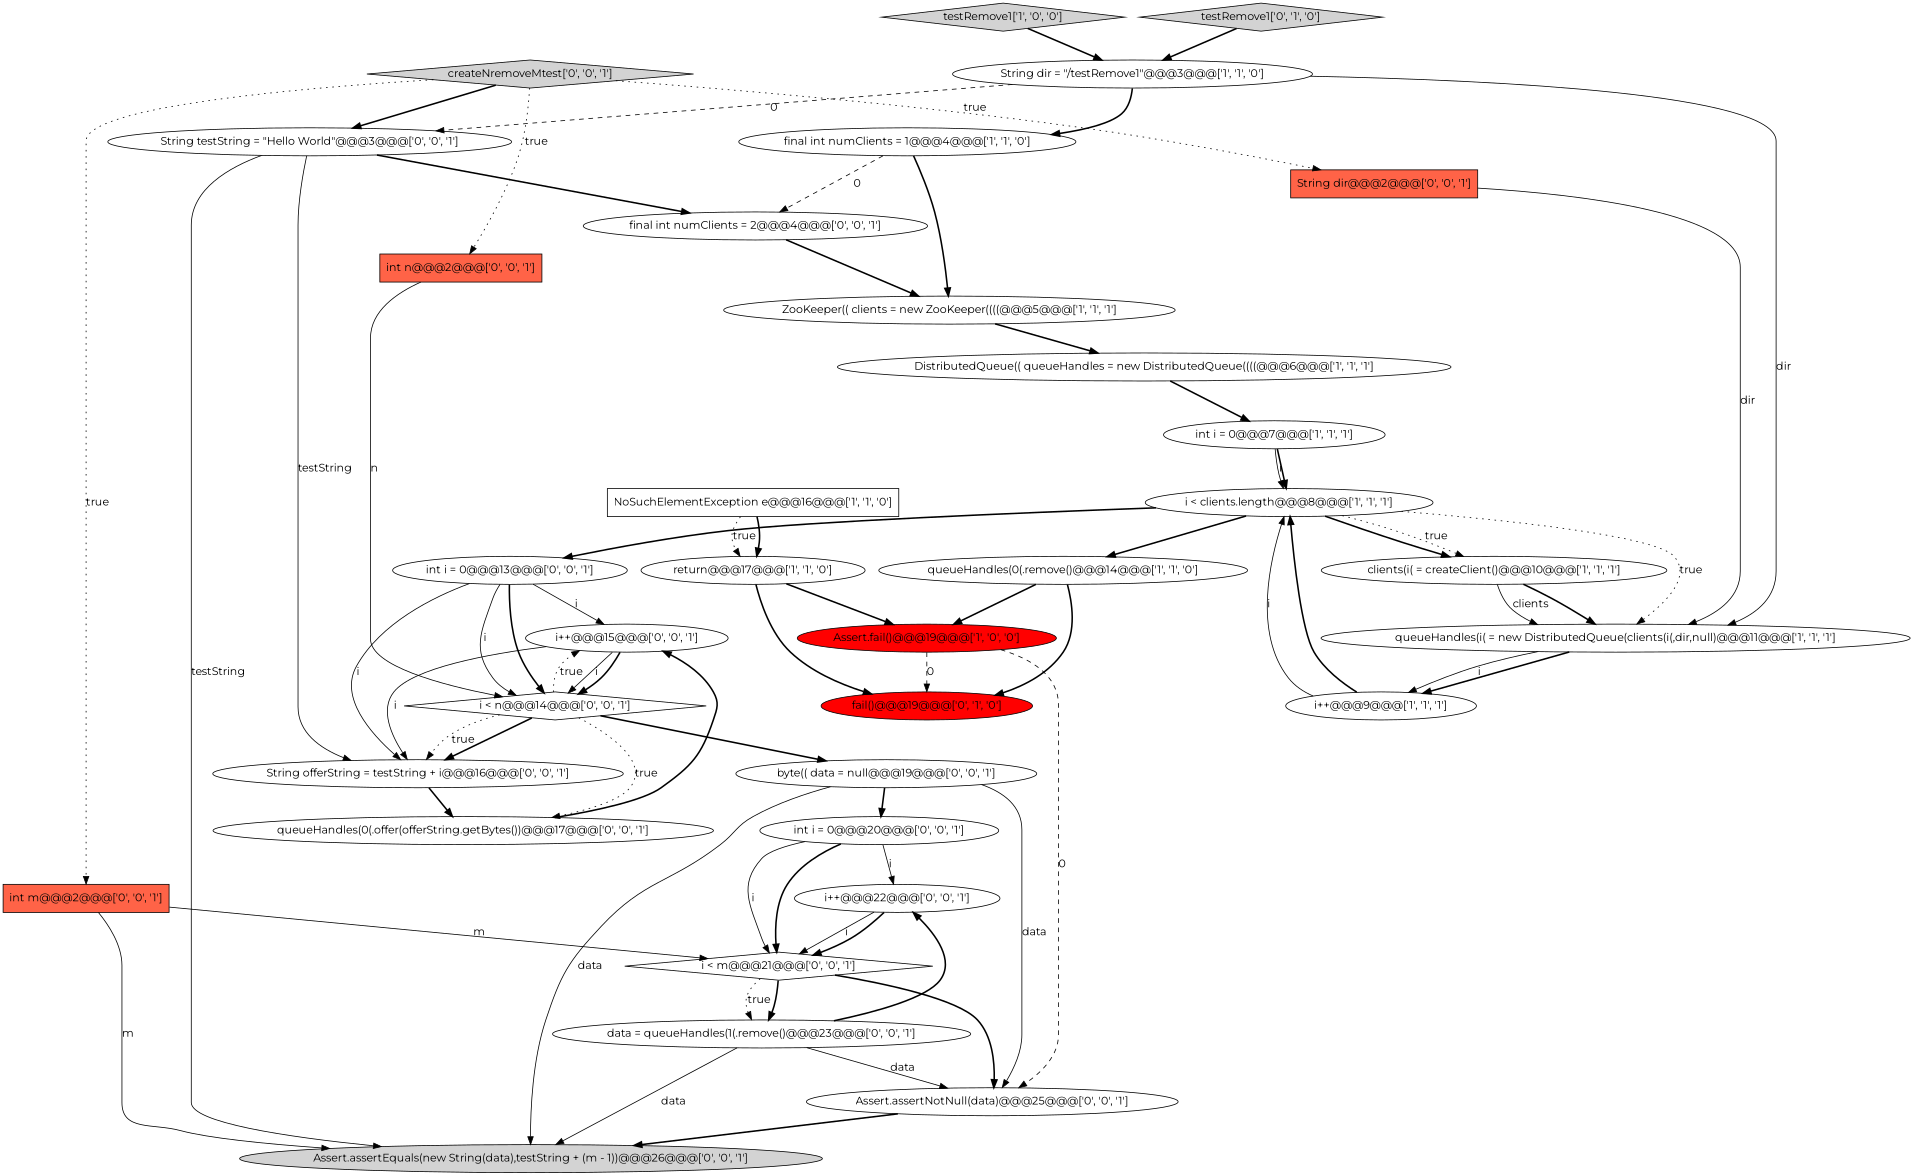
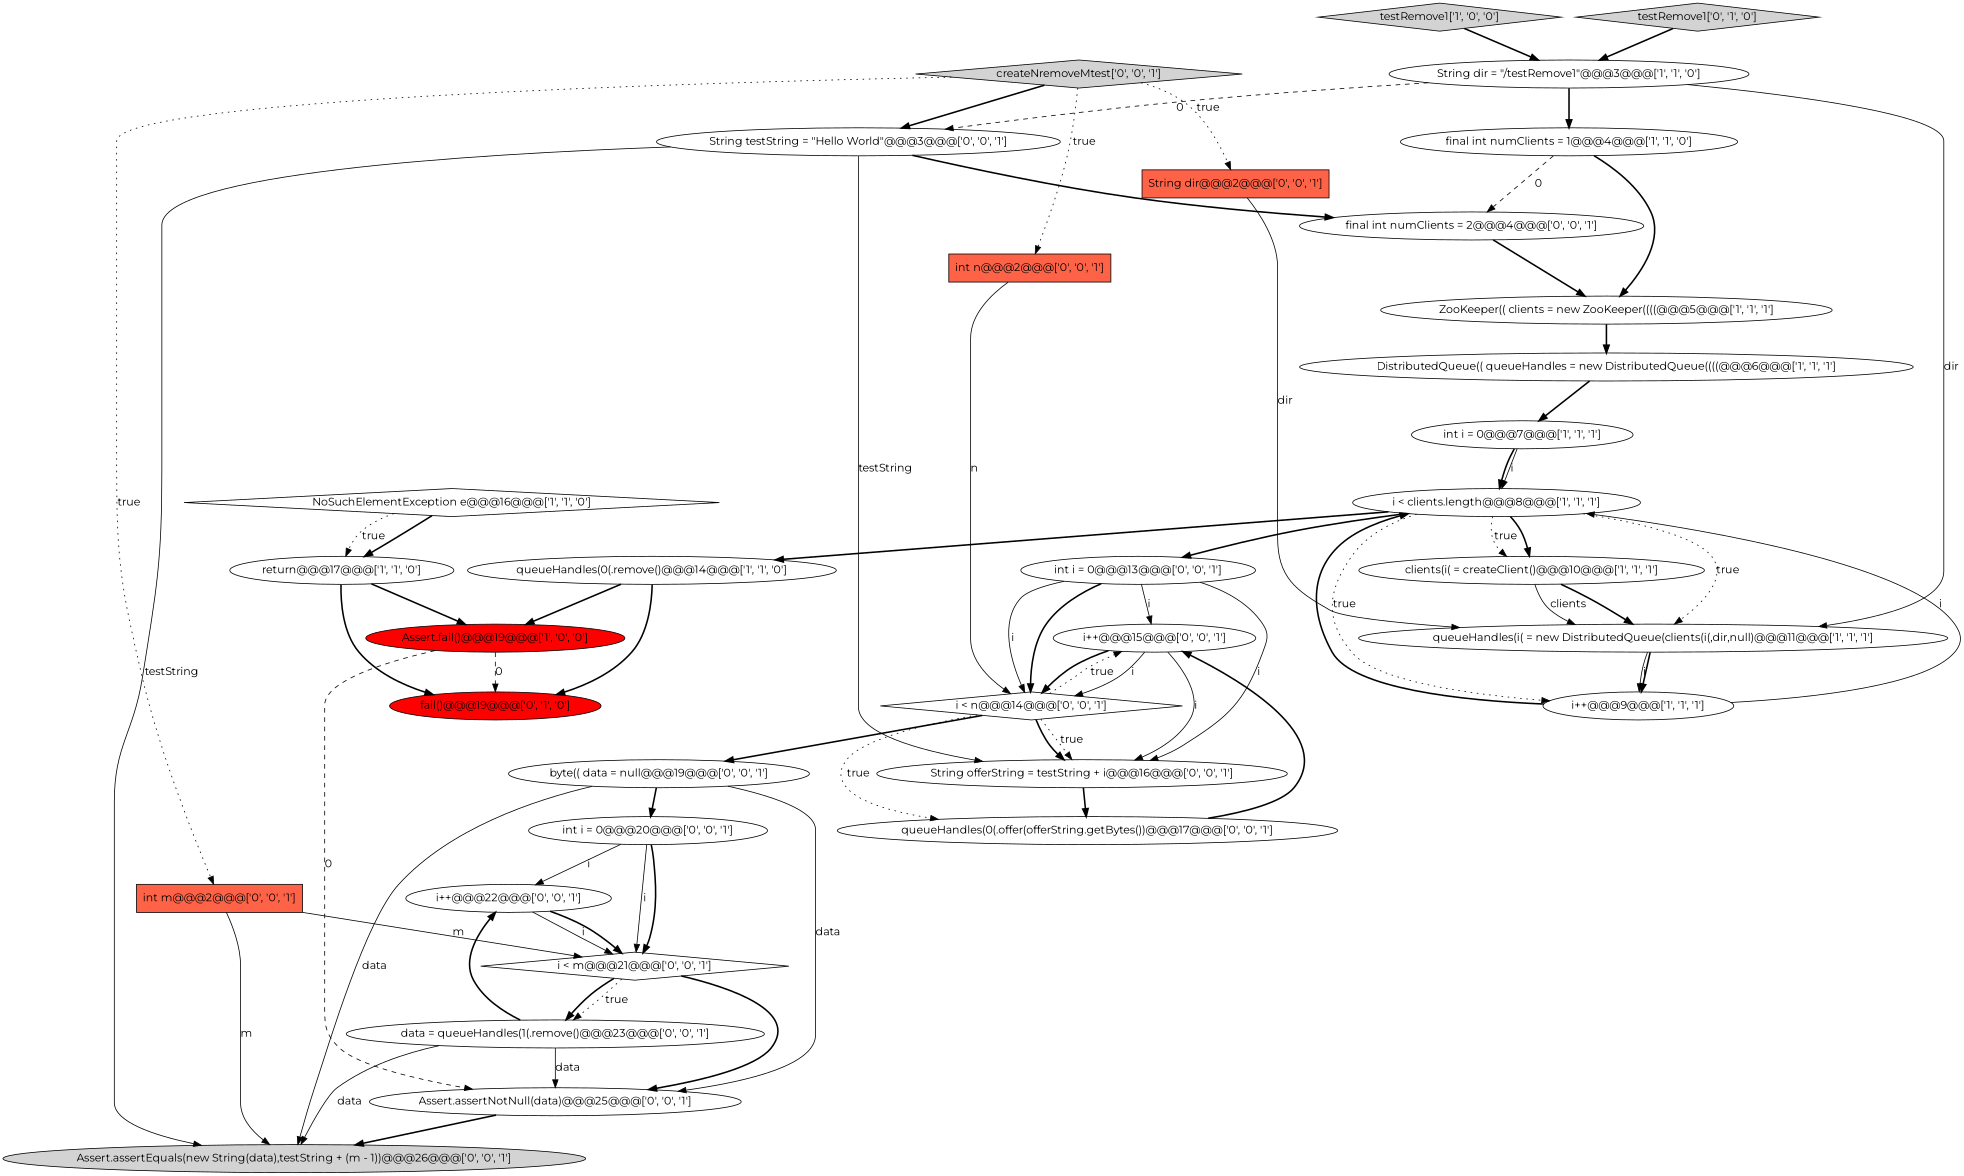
  digraph {
    fontname=Montserrat
    node [fillcolor=white fontname=Montserrat shape=ellipse style=filled]
    edge [fontname=Montserrat style=bold]
    n1 [label="int i = 0@@@13@@@['0', '0', '1']"]
    n2 [label="i++@@@15@@@['0', '0', '1']"]
    n3 [label="String offerString = testString + i@@@16@@@['0', '0', '1']"]
    n4 [label="i < n@@@14@@@['0', '0', '1']" shape=diamond]
    n5 [label="queueHandles(0(.offer(offerString.getBytes())@@@17@@@['0', '0', '1']"]
    n6 [label="byte(( data = null@@@19@@@['0', '0', '1']"]
    n7 [fillcolor=red label="fail()@@@19@@@['0', '1', '0']"]
    n8 [label="queueHandles(0(.remove()@@@14@@@['1', '1', '0']"]
    n9 [fillcolor=red label="Assert.fail()@@@19@@@['1', '0', '0']"]
    n10 [label="Assert.assertNotNull(data)@@@25@@@['0', '0', '1']"]
    n11 [label="final int numClients = 1@@@4@@@['1', '1', '0']"]
    n12 [label="ZooKeeper(( clients = new ZooKeeper((((@@@5@@@['1', '1', '1']"]
    n13 [label="final int numClients = 2@@@4@@@['0', '0', '1']"]
    n14 [label="DistributedQueue(( queueHandles = new DistributedQueue((((@@@6@@@['1', '1', '1']"]
    n15 [label="int i = 0@@@7@@@['1', '1', '1']"]
    n16 [label="i < clients.length@@@8@@@['1', '1', '1']"]
    n17 [label="return@@@17@@@['1', '1', '0']"]
    n18 [label="String dir = \"/testRemove1\"@@@3@@@['1', '1', '0']"]
    n19 [label="queueHandles(i( = new DistributedQueue(clients(i(,dir,null)@@@11@@@['1', '1', '1']"]
    n20 [label="String testString = \"Hello World\"@@@3@@@['0', '0', '1']"]
    n21 [label="i++@@@9@@@['1', '1', '1']"]
    n22 [fillcolor=lightgray label="Assert.assertEquals(new String(data),testString + (m - 1))@@@26@@@['0', '0', '1']"]
    n23 [fillcolor=tomato label="int n@@@2@@@['0', '0', '1']" shape=box]
    n24 [label="clients(i( = createClient()@@@10@@@['1', '1', '1']"]
    n25 [fillcolor=tomato label="String dir@@@2@@@['0', '0', '1']" shape=box]
    n26 [fillcolor=lightgray label="testRemove1['1', '0', '0']" shape=diamond]
-   n27 [label="NoSuchElementException e@@@16@@@['1', '1', '0']" shape=box]
+   n27 [label="NoSuchElementException e@@@16@@@['1', '1', '0']" shape=diamond]
    n28 [label="data = queueHandles(1(.remove()@@@23@@@['0', '0', '1']"]
    n29 [label="i++@@@22@@@['0', '0', '1']"]
    n30 [label="i < m@@@21@@@['0', '0', '1']" shape=diamond]
    n31 [fillcolor=lightgray label="testRemove1['0', '1', '0']" shape=diamond]
    n32 [label="int i = 0@@@20@@@['0', '0', '1']"]
    n33 [fillcolor=tomato label="int m@@@2@@@['0', '0', '1']" shape=box]
    n34 [fillcolor=lightgray label="createNremoveMtest['0', '0', '1']" shape=diamond]
    n1 -> n2 [label=i style=solid]
    n1 -> n3 [label=i style=solid]
    n1 -> n4 [label=i style=solid]
    n1 -> n4
    n2 -> n3 [label=i style=solid]
    n2 -> n4 [label=i style=solid]
    n2 -> n4
    n3 -> n5
    n4 -> n2 [label=true style=dotted]
    n4 -> n3
    n4 -> n3 [label=true style=dotted]
    n4 -> n5 [label=true style=dotted]
    n4 -> n6
    n5 -> n2
    n6 -> n10 [label=data style=solid]
    n6 -> n22 [label=data style=solid]
    n6 -> n32
    n8 -> n7
    n8 -> n9
    n9 -> n7 [label=0 style=dashed]
    n9 -> n10 [label=0 style=dashed]
    n10 -> n22
    n11 -> n12
    n11 -> n13 [label=0 style=dashed]
    n12 -> n14
    n13 -> n12
    n14 -> n15
    n15 -> n16 [label=i style=solid]
    n15 -> n16
    n16 -> n1
    n16 -> n8
    n16 -> n19 [label=true style=dotted]
+   n16 -> n21 [label=true style=dotted]
    n16 -> n24
    n16 -> n24 [label=true style=dotted]
    n17 -> n7
    n17 -> n9
    n18 -> n11
    n18 -> n19 [label=dir style=solid]
    n18 -> n20 [label=0 style=dashed]
    n19 -> n21
    n19 -> n21 [label=i style=solid]
    n20 -> n3 [label=testString style=solid]
    n20 -> n13
    n20 -> n22 [label=testString style=solid]
    n21 -> n16 [label=i style=solid]
    n21 -> n16
    n23 -> n4 [label=n style=solid]
    n24 -> n19
    n24 -> n19 [label=clients style=solid]
    n25 -> n19 [label=dir style=solid]
    n26 -> n18
    n27 -> n17
    n27 -> n17 [label=true style=dotted]
    n28 -> n10 [label=data style=solid]
    n28 -> n22 [label=data style=solid]
    n28 -> n29
    n29 -> n30 [label=i style=solid]
    n29 -> n30
    n30 -> n10
    n30 -> n28
    n30 -> n28 [label=true style=dotted]
    n31 -> n18
    n32 -> n29 [label=i style=solid]
    n32 -> n30 [label=i style=solid]
    n32 -> n30
    n33 -> n22 [label=m style=solid]
    n33 -> n30 [label=m style=solid]
    n34 -> n20
    n34 -> n23 [label=true style=dotted]
    n34 -> n25 [label=true style=dotted]
    n34 -> n33 [label=true style=dotted]
  }
